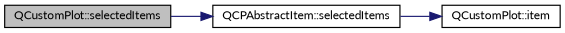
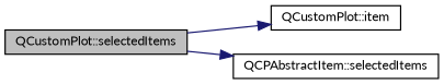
  digraph {
    fontname=Lato
    rankdir=LR
    node [color=black fillcolor=white fontname=Lato fontsize=10 shape=record style=filled]
    edge [color=midnightblue fontname=Lato fontsize=10 labelfontname=Helvetica labelfontsize=10 style=solid]
    n1 [fillcolor=grey75 fontcolor=black height=0.2 label="QCustomPlot::selectedItems" width=0.4]
    n2 [height=0.2 label="QCustomPlot::item" width=0.4]
    n3 [height=0.2 label="QCPAbstractItem::selectedItems" width=0.4]
-   n3 -> n2
+   n1 -> n2
    n1 -> n3
  }
